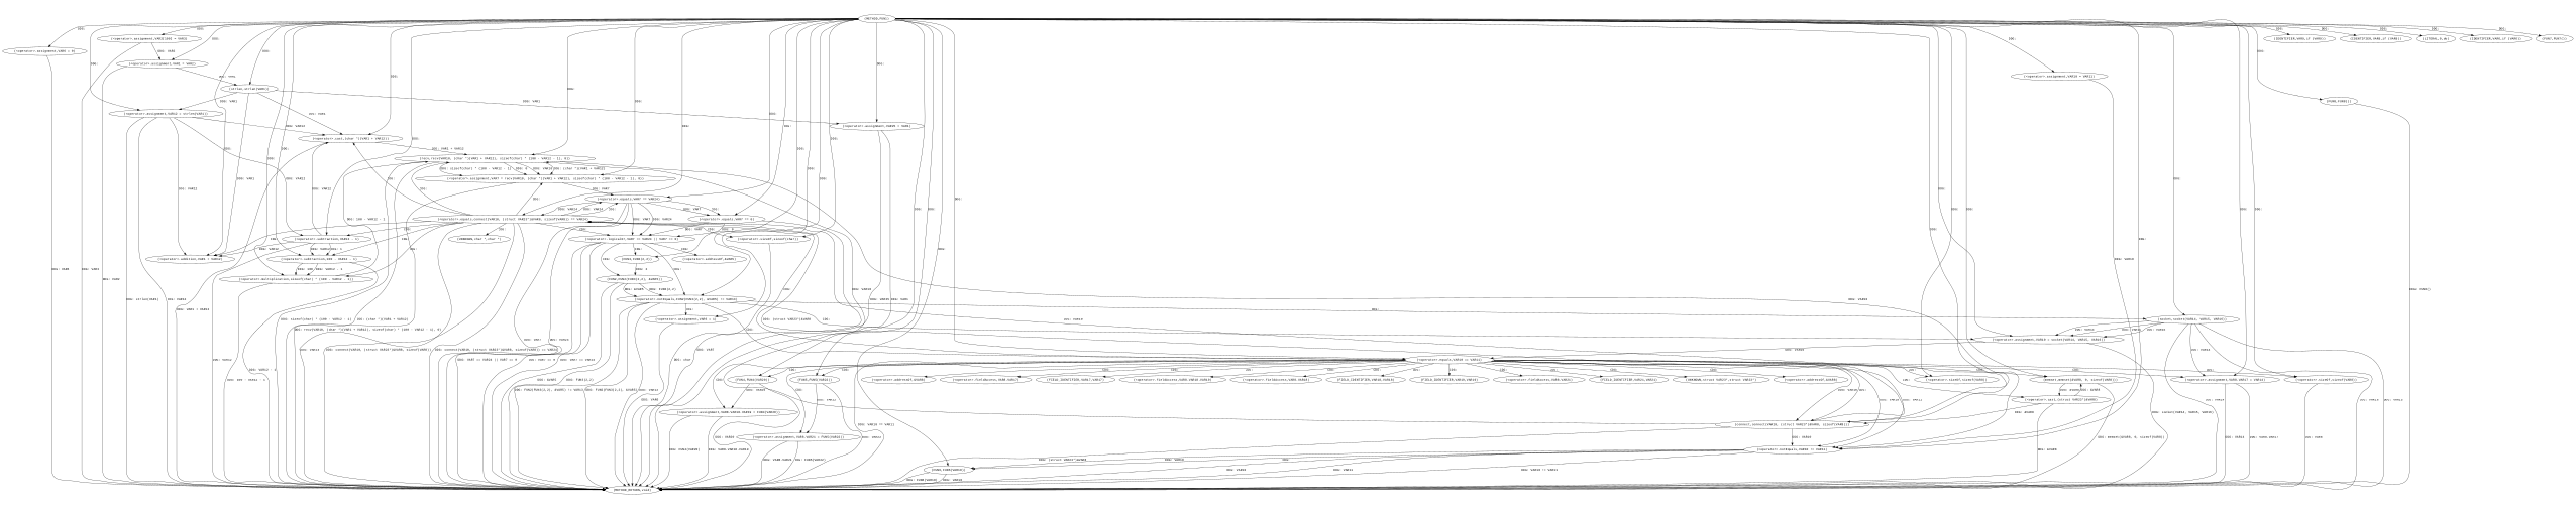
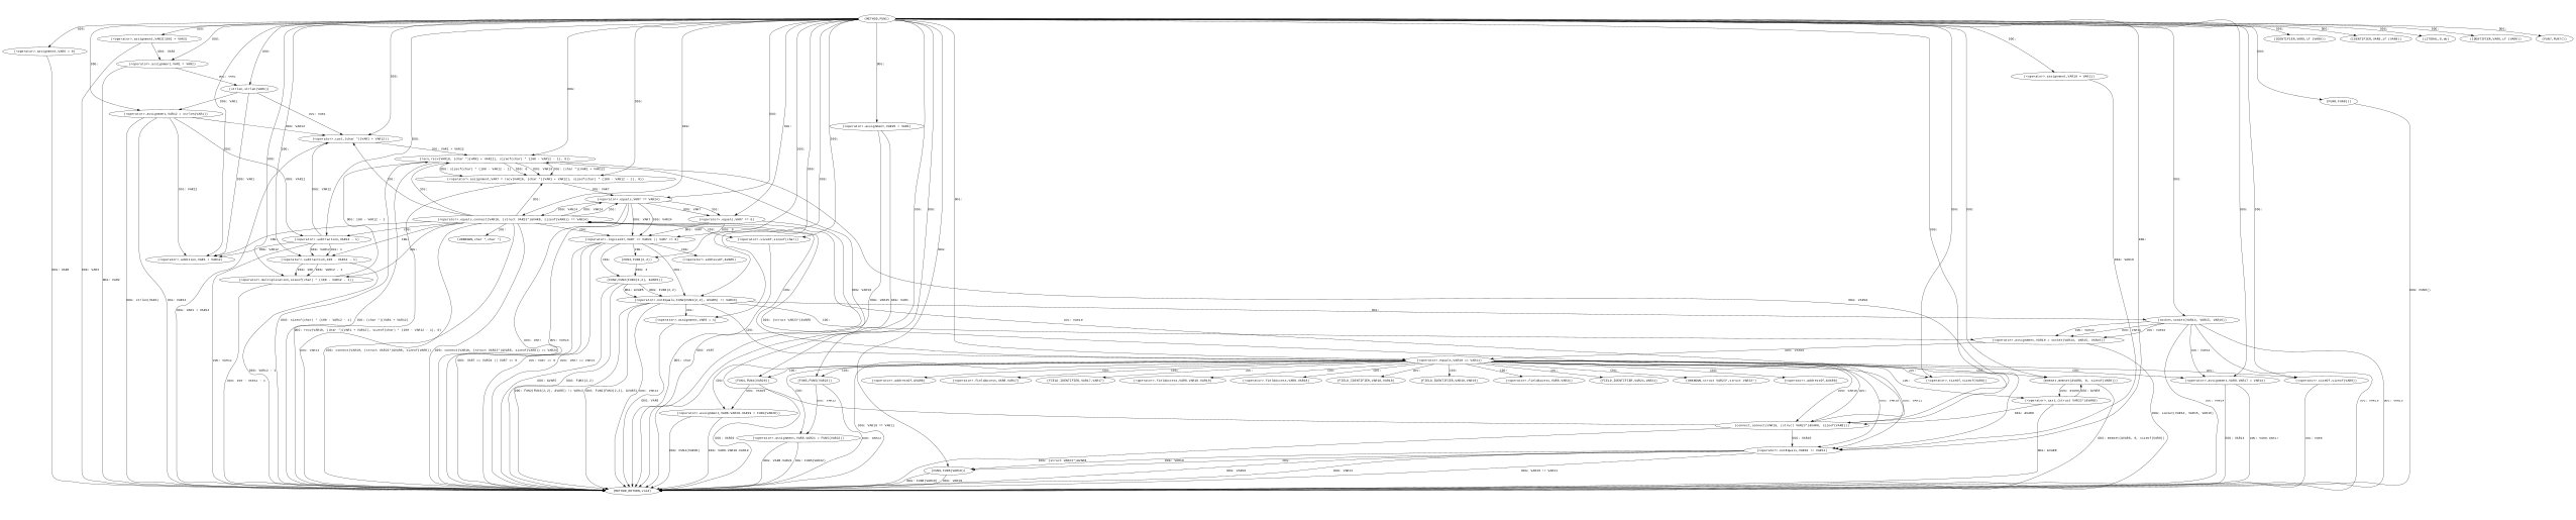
  digraph {
    fontname="Liberation Mono"
    node [fontname="Liberation Mono"]
    edge [fontname="Liberation Mono"]
    n1 [label="(METHOD,FUN1)"]
    n2 [label="(<operator>.assignment,VAR2[100] = VAR3)"]
    n3 [label="(<operator>.assignment,VAR1 = VAR2)"]
    n4 [label="(<operator>.assignment,VAR6 = 0)"]
    n5 [label="(<operator>.assignment,VAR10 = VAR11)"]
    n6 [label="(<operator>.assignment,VAR12 = strlen(VAR1))"]
    n7 [label="(strlen,strlen(VAR1))"]
    n8 [label="(<operator>.notEquals,FUN2(FUN3(2,2), &VAR5) != VAR13)"]
    n9 [label="(FUN3,FUN3(2,2))"]
    n10 [label="(<operator>.assignment,VAR6 = 1)"]
    n11 [label="(<operator>.assignment,VAR10 = socket(VAR14, VAR15, VAR16))"]
    n12 [label="(socket,socket(VAR14, VAR15, VAR16))"]
    n13 [label="(<operator>.equals,VAR10 == VAR11)"]
    n14 [label="(memset,memset(&VAR8, 0, sizeof(VAR8)))"]
    n15 [label="(<operator>.sizeOf,sizeof(VAR8))"]
    n16 [label="(<operator>.assignment,VAR8.VAR17 = VAR14)"]
    n17 [label="(FUN4,FUN4(VAR20))"]
    n18 [label="(FUN5,FUN5(VAR22))"]
    n19 [label="(<operator>.equals,connect(VAR10, (struct VAR23*)&VAR8, sizeof(VAR8)) == VAR24)"]
    n20 [label="(connect,connect(VAR10, (struct VAR23*)&VAR8, sizeof(VAR8)))"]
    n21 [label="(<operator>.sizeOf,sizeof(VAR8))"]
    n22 [label="(<operator>.assignment,VAR7 = recv(VAR10, (char *)(VAR1 + VAR12), sizeof(char) * (100 - VAR12 - 1), 0))"]
    n23 [label="(recv,recv(VAR10, (char *)(VAR1 + VAR12), sizeof(char) * (100 - VAR12 - 1), 0))"]
    n24 [label="(<operator>.cast,(char *)(VAR1 + VAR12))"]
    n25 [label="(<operator>.addition,VAR1 + VAR12)"]
    n26 [label="(<operator>.multiplication,sizeof(char) * (100 - VAR12 - 1))"]
    n27 [label="(<operator>.sizeOf,sizeof(char))"]
    n28 [label="(<operator>.subtraction,100 - VAR12 - 1)"]
    n29 [label="(<operator>.subtraction,VAR12 - 1)"]
    n30 [label="(<operator>.equals,VAR7 == VAR24)"]
    n31 [label="(<operator>.equals,VAR7 == 0)"]
    n32 [label="(IDENTIFIER,VAR9,if (VAR9))"]
    n33 [label="(IDENTIFIER,VAR9,if (VAR9))"]
    n34 [label="(LITERAL,0,do)"]
    n35 [label="(<operator>.notEquals,VAR10 != VAR11)"]
    n36 [label="(FUN6,FUN6(VAR10))"]
    n37 [label="(IDENTIFIER,VAR6,if (VAR6))"]
    n38 [label="(FUN7,FUN7())"]
    n39 [label="(<operator>.assignment,VAR25 = VAR1)"]
    n40 [label="(FUN8,FUN8())"]
    n41 [label="(METHOD_RETURN,void)"]
    n42 [label="(FUN2,FUN2(FUN3(2,2), &VAR5))"]
    n43 [label="(<operator>.assignment,VAR8.VAR18.VAR19 = FUN4(VAR20))"]
    n44 [label="(<operator>.assignment,VAR8.VAR21 = FUN5(VAR22))"]
    n45 [label="(<operator>.cast,(struct VAR23*)&VAR8)"]
    n46 [label="(<operator>.addressOf,&VAR8)"]
    n47 [label="(<operator>.fieldAccess,VAR8.VAR17)"]
    n48 [label="(FIELD_IDENTIFIER,VAR17,VAR17)"]
    n49 [label="(<operator>.fieldAccess,VAR8.VAR18.VAR19)"]
    n50 [label="(<operator>.fieldAccess,VAR8.VAR18)"]
    n51 [label="(FIELD_IDENTIFIER,VAR18,VAR18)"]
    n52 [label="(FIELD_IDENTIFIER,VAR19,VAR19)"]
    n53 [label="(<operator>.fieldAccess,VAR8.VAR21)"]
    n54 [label="(FIELD_IDENTIFIER,VAR21,VAR21)"]
    n55 [label="(UNKNOWN,struct VAR23*,struct VAR23*)"]
    n56 [label="(<operator>.addressOf,&VAR8)"]
    n57 [label="(<operator>.logicalOr,VAR7 == VAR24 || VAR7 == 0)"]
    n58 [label="(UNKNOWN,char *,char *)"]
    n59 [label="(<operator>.addressOf,&VAR5)"]
    n1 -> n2 [label="DDG: "]
    n1 -> n3 [label="DDG: "]
    n1 -> n4 [label="DDG: "]
    n1 -> n5 [label="DDG: "]
    n1 -> n6 [label="DDG: "]
    n1 -> n7 [label="DDG: "]
    n1 -> n8 [label="DDG: "]
    n1 -> n9 [label="DDG: "]
    n1 -> n10 [label="DDG: "]
-   n1 -> n11 [label="DDG: "]
    n1 -> n12 [label="DDG: "]
    n1 -> n13 [label="DDG: "]
    n1 -> n14 [label="DDG: "]
    n1 -> n15 [label="DDG: "]
    n1 -> n16 [label="DDG: "]
    n1 -> n17 [label="DDG: "]
    n1 -> n18 [label="DDG: "]
    n1 -> n19 [label="DDG: "]
    n1 -> n20 [label="DDG: "]
    n1 -> n21 [label="DDG: "]
    n1 -> n22 [label="DDG: "]
    n1 -> n23 [label="DDG: "]
    n1 -> n24 [label="DDG: "]
    n1 -> n25 [label="DDG: "]
    n1 -> n26 [label="DDG: "]
    n1 -> n27 [label="DDG: "]
    n1 -> n28 [label="DDG: "]
    n1 -> n29 [label="DDG: "]
    n1 -> n30 [label="DDG: "]
    n1 -> n31 [label="DDG: "]
    n1 -> n32 [label="DDG: "]
    n1 -> n33 [label="DDG: "]
    n1 -> n34 [label="DDG: "]
    n1 -> n35 [label="DDG: "]
    n1 -> n36 [label="DDG: "]
    n1 -> n37 [label="DDG: "]
    n1 -> n38 [label="DDG: "]
    n1 -> n39 [label="DDG: "]
    n1 -> n40 [label="DDG: "]
    n2 -> n3 [label="DDG: VAR2"]
    n2 -> n41 [label="DDG: VAR3"]
    n3 -> n7 [label="DDG: VAR1"]
    n3 -> n41 [label="DDG: VAR2"]
    n4 -> n41 [label="DDG: VAR6"]
    n5 -> n35 [label="DDG: VAR10"]
    n6 -> n24 [label="DDG: VAR12"]
    n6 -> n25 [label="DDG: VAR12"]
    n6 -> n29 [label="DDG: VAR12"]
    n6 -> n41 [label="DDG: strlen(VAR1)"]
    n6 -> n41 [label="DDG: VAR12"]
    n7 -> n6 [label="DDG: VAR1"]
    n7 -> n24 [label="DDG: VAR1"]
    n7 -> n25 [label="DDG: VAR1"]
-   n7 -> n39 [label="DDG: VAR1"]
    n8 -> n10 [label="CDG: "]
    n8 -> n11 [label="CDG: "]
    n8 -> n12 [label="CDG: "]
    n8 -> n13 [label="CDG: "]
    n8 -> n41 [label="DDG: FUN2(FUN3(2,2), &VAR5)"]
    n8 -> n41 [label="DDG: VAR13"]
    n8 -> n41 [label="DDG: FUN2(FUN3(2,2), &VAR5) != VAR13"]
    n9 -> n42 [label="DDG: 2"]
    n10 -> n41 [label="DDG: VAR6"]
    n11 -> n13 [label="DDG: VAR10"]
    n11 -> n41 [label="DDG: socket(VAR14, VAR15, VAR16)"]
    n12 -> n11 [label="DDG: VAR14"]
    n12 -> n11 [label="DDG: VAR15"]
    n12 -> n11 [label="DDG: VAR16"]
    n12 -> n16 [label="DDG: VAR14"]
    n12 -> n41 [label="DDG: VAR16"]
    n12 -> n41 [label="DDG: VAR15"]
    n12 -> n41 [label="DDG: VAR14"]
    n13 -> n14 [label="CDG: "]
    n13 -> n15 [label="CDG: "]
    n13 -> n16 [label="CDG: "]
    n13 -> n17 [label="CDG: "]
    n13 -> n18 [label="CDG: "]
    n13 -> n19 [label="CDG: "]
    n13 -> n20 [label="DDG: VAR10"]
    n13 -> n20 [label="CDG: "]
    n13 -> n21 [label="CDG: "]
    n13 -> n35 [label="DDG: VAR10"]
    n13 -> n35 [label="DDG: VAR11"]
    n13 -> n41 [label="DDG: VAR10 == VAR11"]
    n13 -> n43 [label="CDG: "]
    n13 -> n44 [label="CDG: "]
    n13 -> n45 [label="CDG: "]
    n13 -> n46 [label="CDG: "]
    n13 -> n47 [label="CDG: "]
    n13 -> n48 [label="CDG: "]
    n13 -> n49 [label="CDG: "]
    n13 -> n50 [label="CDG: "]
    n13 -> n51 [label="CDG: "]
    n13 -> n52 [label="CDG: "]
    n13 -> n53 [label="CDG: "]
    n13 -> n54 [label="CDG: "]
    n13 -> n55 [label="CDG: "]
    n13 -> n56 [label="CDG: "]
    n14 -> n41 [label="DDG: memset(&VAR8, 0, sizeof(VAR8))"]
    n14 -> n45 [label="DDG: &VAR8"]
    n16 -> n41 [label="DDG: VAR14"]
    n16 -> n41 [label="DDG: VAR8.VAR17"]
    n17 -> n41 [label="DDG: VAR20"]
    n17 -> n43 [label="DDG: VAR20"]
    n18 -> n41 [label="DDG: VAR22"]
    n18 -> n44 [label="DDG: VAR22"]
    n19 -> n22 [label="CDG: "]
    n19 -> n23 [label="CDG: "]
    n19 -> n24 [label="CDG: "]
    n19 -> n25 [label="CDG: "]
    n19 -> n26 [label="CDG: "]
    n19 -> n27 [label="CDG: "]
    n19 -> n28 [label="CDG: "]
    n19 -> n29 [label="CDG: "]
    n19 -> n30 [label="DDG: VAR24"]
    n19 -> n30 [label="CDG: "]
    n19 -> n41 [label="DDG: connect(VAR10, (struct VAR23*)&VAR8, sizeof(VAR8)) == VAR24"]
    n19 -> n41 [label="DDG: VAR24"]
    n19 -> n41 [label="DDG: connect(VAR10, (struct VAR23*)&VAR8, sizeof(VAR8))"]
    n19 -> n57 [label="CDG: "]
    n19 -> n58 [label="CDG: "]
    n20 -> n19 [label="DDG: VAR10"]
    n20 -> n19 [label="DDG: (struct VAR23*)&VAR8"]
    n20 -> n23 [label="DDG: VAR10"]
    n20 -> n35 [label="DDG: VAR10"]
    n20 -> n41 [label="DDG: (struct VAR23*)&VAR8"]
    n21 -> n41 [label="DDG: VAR8"]
    n22 -> n30 [label="DDG: VAR7"]
    n22 -> n41 [label="DDG: recv(VAR10, (char *)(VAR1 + VAR12), sizeof(char) * (100 - VAR12 - 1), 0)"]
    n23 -> n22 [label="DDG: VAR10"]
    n23 -> n22 [label="DDG: (char *)(VAR1 + VAR12)"]
    n23 -> n22 [label="DDG: sizeof(char) * (100 - VAR12 - 1)"]
    n23 -> n22 [label="DDG: 0"]
    n23 -> n35 [label="DDG: VAR10"]
    n23 -> n41 [label="DDG: sizeof(char) * (100 - VAR12 - 1)"]
    n23 -> n41 [label="DDG: (char *)(VAR1 + VAR12)"]
    n24 -> n23 [label="DDG: VAR1 + VAR12"]
    n24 -> n41 [label="DDG: VAR1 + VAR12"]
    n26 -> n23 [label="DDG: 100 - VAR12 - 1"]
    n26 -> n41 [label="DDG: 100 - VAR12 - 1"]
    n27 -> n41 [label="DDG: char"]
    n28 -> n26 [label="DDG: 100"]
    n28 -> n26 [label="DDG: VAR12 - 1"]
    n28 -> n41 [label="DDG: VAR12 - 1"]
    n29 -> n24 [label="DDG: VAR12"]
    n29 -> n25 [label="DDG: VAR12"]
    n29 -> n28 [label="DDG: VAR12"]
    n29 -> n28 [label="DDG: 1"]
    n29 -> n41 [label="DDG: VAR12"]
    n30 -> n19 [label="DDG: VAR24"]
    n30 -> n31 [label="DDG: VAR7"]
    n30 -> n31 [label="CDG: "]
    n30 -> n41 [label="DDG: VAR7"]
    n30 -> n41 [label="DDG: VAR24"]
    n30 -> n57 [label="DDG: VAR7"]
    n30 -> n57 [label="DDG: VAR24"]
    n31 -> n41 [label="DDG: VAR7"]
    n31 -> n57 [label="DDG: VAR7"]
    n31 -> n57 [label="DDG: 0"]
    n35 -> n36 [label="DDG: VAR10"]
    n35 -> n36 [label="CDG: "]
    n35 -> n41 [label="DDG: VAR10"]
    n35 -> n41 [label="DDG: VAR11"]
    n35 -> n41 [label="DDG: VAR10 != VAR11"]
    n36 -> n41 [label="DDG: VAR10"]
    n36 -> n41 [label="DDG: FUN6(VAR10)"]
    n39 -> n41 [label="DDG: VAR1"]
    n39 -> n41 [label="DDG: VAR25"]
    n40 -> n41 [label="DDG: FUN8()"]
    n42 -> n8 [label="DDG: FUN3(2,2)"]
    n42 -> n8 [label="DDG: &VAR5"]
    n42 -> n41 [label="DDG: FUN3(2,2)"]
    n42 -> n41 [label="DDG: &VAR5"]
    n43 -> n41 [label="DDG: VAR8.VAR18.VAR19"]
    n43 -> n41 [label="DDG: FUN4(VAR20)"]
    n44 -> n41 [label="DDG: FUN5(VAR22)"]
    n44 -> n41 [label="DDG: VAR8.VAR21"]
    n45 -> n14 [label="DDG: &VAR8"]
    n45 -> n20 [label="DDG: &VAR8"]
    n45 -> n41 [label="DDG: &VAR8"]
    n57 -> n8 [label="CDG: "]
    n57 -> n9 [label="CDG: "]
    n57 -> n41 [label="DDG: VAR7 == 0"]
    n57 -> n41 [label="DDG: VAR7 == VAR24"]
    n57 -> n41 [label="DDG: VAR7 == VAR24 || VAR7 == 0"]
    n57 -> n42 [label="CDG: "]
    n57 -> n59 [label="CDG: "]
  }
